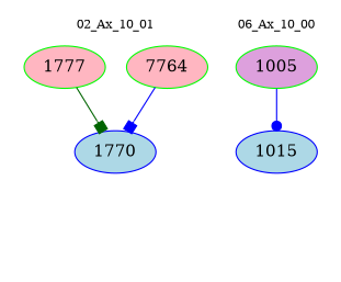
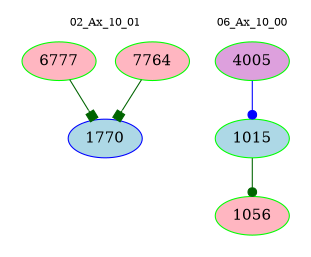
  digraph {
    node [color=green fillcolor=lightpink style=filled]
    edge [arrowhead=box color=blue]
    n1 [label=7764]
    n2 [color=blue fillcolor=lightblue label=1770]
-   n3 [label=1777]
-   n4 [fillcolor=plum label=1005]
-   n5 [color=blue fillcolor=lightblue label=1015]
+   n3 [label=6777]
+   n4 [fillcolor=plum label=4005]
+   n5 [fillcolor=lightblue label=1015]
+   n6 [label=1056]
    subgraph cluster_1 {
      color=white
      fontsize=10
      label="02_Ax_10_01"
      n1
      n2
      n3
    }
    subgraph cluster_2 {
      color=white
      fontsize=10
      label="06_Ax_10_00"
      n4
      n5
+     n6
    }
-   n1 -> n2
+   n1 -> n2 [color=darkgreen]
    n3 -> n2 [color=darkgreen]
    n4 -> n5 [arrowhead=dot]
+   n5 -> n6 [arrowhead=dot color=darkgreen]
  }
